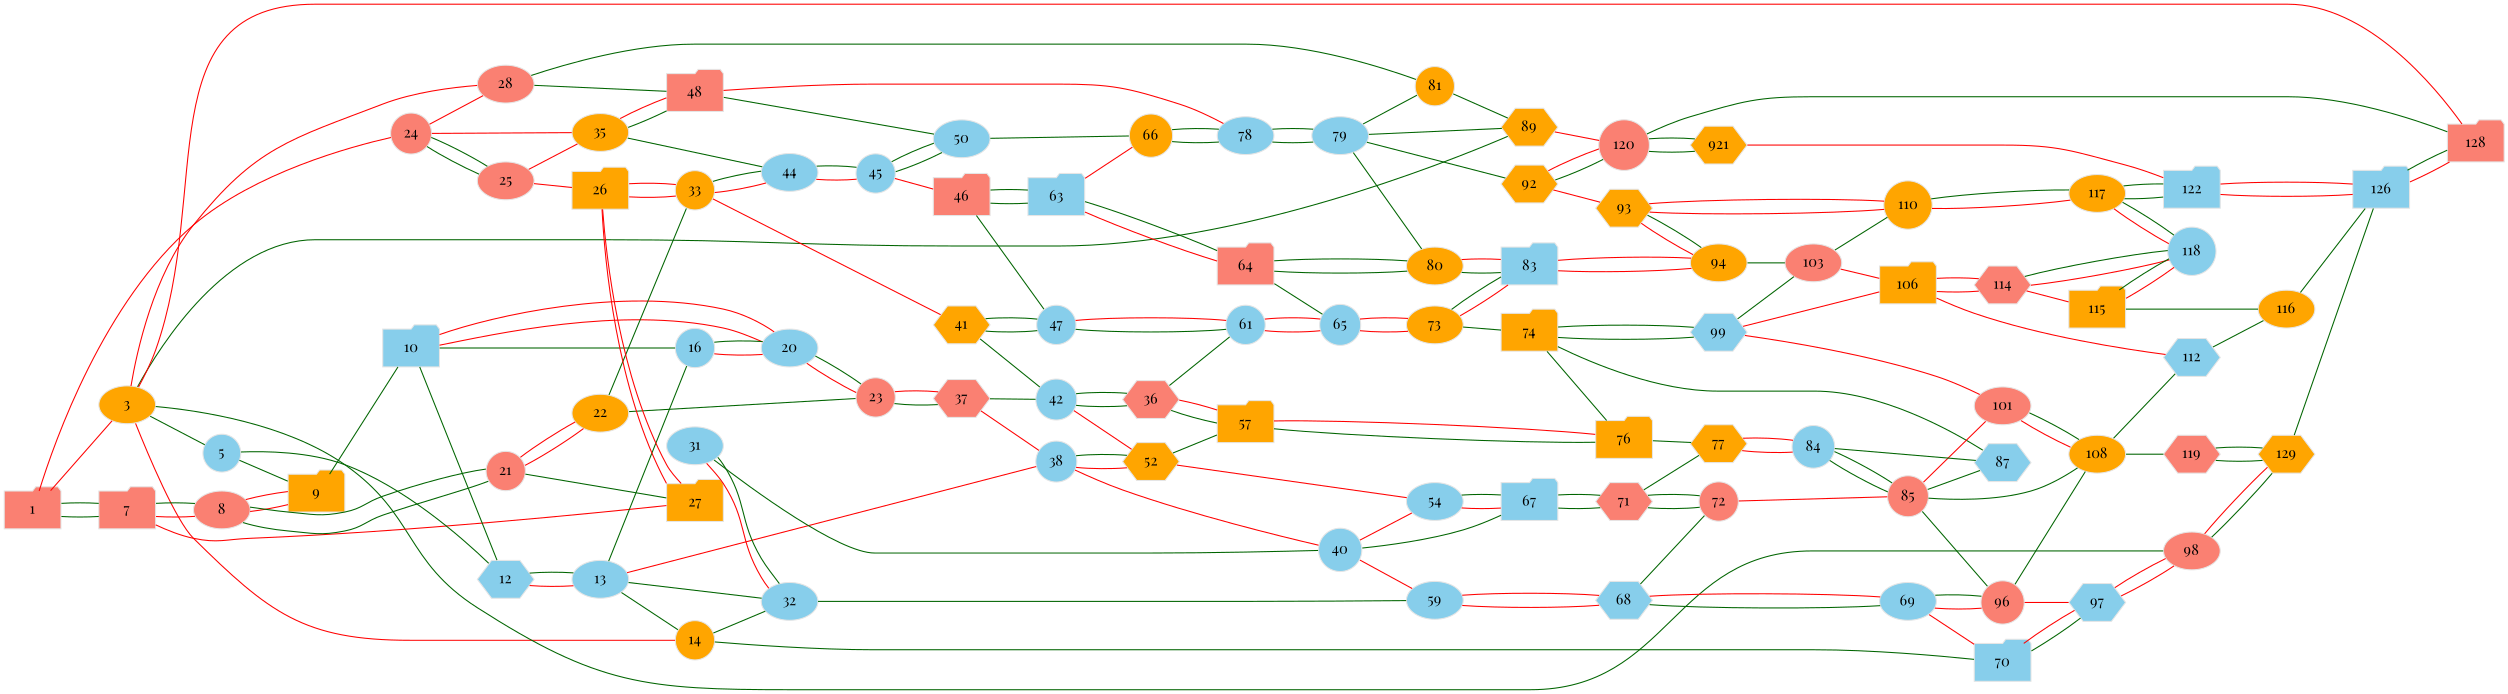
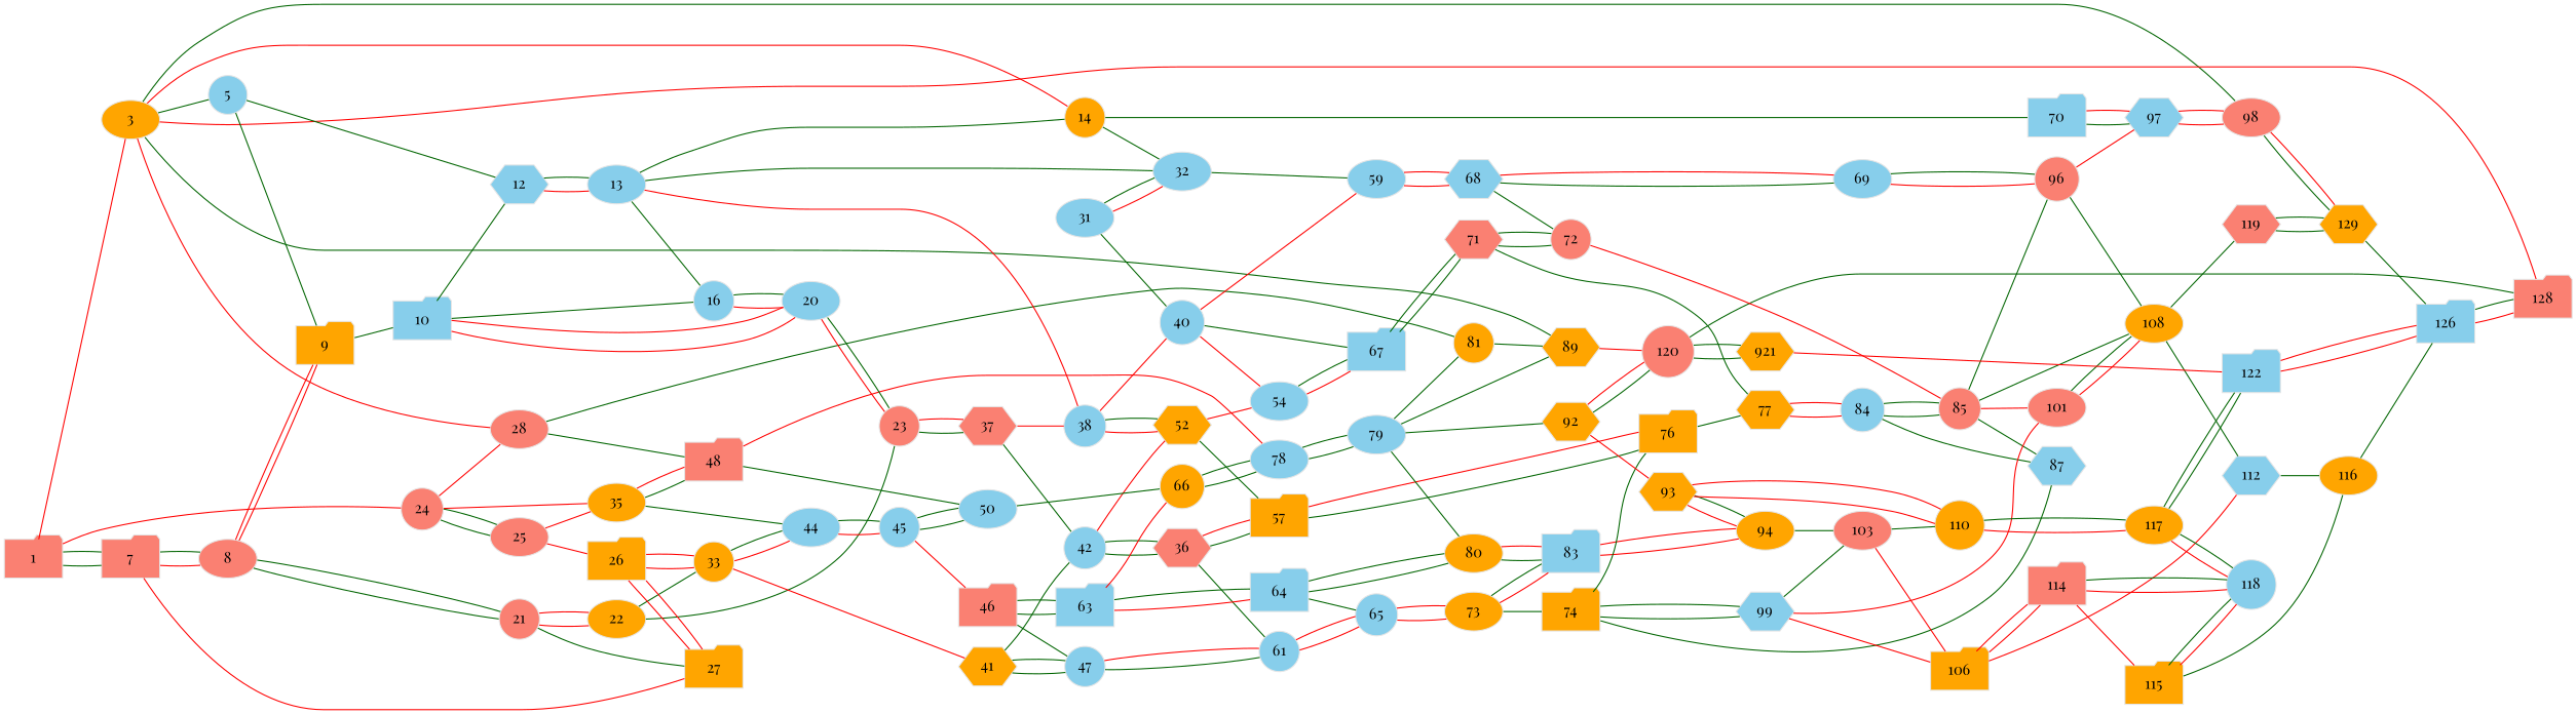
  graph {
    fontname="Playfair Display"
    rankdir=LR
    node [color=gray90 fillcolor=skyblue fontname="Playfair Display" shape=ellipse style=filled]
    edge [color=darkgreen fontname="Playfair Display"]
    1 [fillcolor=salmon shape=folder super="+2"]
    3 [fillcolor=orange super="+4+88"]
    7 [fillcolor=salmon shape=folder super="+19"]
    24 [fillcolor=salmon shape=circle super="+29"]
    5 [shape=circle super="+6"]
    14 [fillcolor=orange shape=circle super="+15"]
    28 [fillcolor=salmon super="+51"]
    89 [fillcolor=orange shape=hexagon super="+90"]
    98 [fillcolor=salmon]
    128 [fillcolor=salmon shape=folder]
    8 [fillcolor=salmon]
    27 [fillcolor=orange shape=folder]
    25 [fillcolor=salmon]
    35 [fillcolor=orange super="+36"]
    9 [fillcolor=orange shape=folder]
    12 [shape=hexagon]
    32 [super="+60"]
    70 [shape=folder]
    48 [fillcolor=salmon shape=folder super="+49"]
    81 [fillcolor=orange shape=circle]
    120 [fillcolor=salmon shape=circle super="+123"]
    n22 [fillcolor=orange label=129 shape=hexagon]
    10 [shape=folder super="+11"]
    13 [super="+17"]
    21 [fillcolor=salmon shape=circle]
    22 [fillcolor=orange]
    16 [shape=circle]
    20
    23 [fillcolor=salmon shape=circle]
    38 [shape=circle super="+39"]
    31
    40 [shape=circle super="+55"]
    52 [fillcolor=orange shape=hexagon super="+53"]
    59
    97 [shape=hexagon]
    37 [fillcolor=salmon shape=hexagon]
    33 [fillcolor=orange shape=circle super="+34"]
    41 [fillcolor=orange shape=hexagon]
    44
    42 [shape=circle super="+43"]
    26 [fillcolor=orange shape=folder]
    50
    78
    54
    67 [shape=folder]
    68 [shape=hexagon]
    47 [shape=circle]
    45 [shape=circle]
    n49 [fillcolor=salmon label=36 shape=hexagon]
    57 [fillcolor=orange shape=folder]
    71 [fillcolor=salmon shape=hexagon]
    61 [shape=circle]
    46 [fillcolor=salmon shape=folder]
    63 [shape=folder]
    66 [fillcolor=orange shape=circle]
-   64 [fillcolor=salmon shape=folder]
+   64 [shape=folder]
    65 [shape=circle]
    79 [super="+82"]
    76 [fillcolor=orange shape=folder]
    77 [fillcolor=orange shape=hexagon]
    69
    72 [fillcolor=salmon shape=circle]
    73 [fillcolor=orange]
    80 [fillcolor=orange]
    83 [shape=folder]
    74 [fillcolor=orange shape=folder super="+75"]
    96 [fillcolor=salmon shape=circle super="+104"]
    85 [fillcolor=salmon shape=circle super="+86+102"]
    108 [fillcolor=orange super="+109+113"]
    84 [shape=circle]
    87 [shape=hexagon]
    101 [fillcolor=salmon]
    99 [shape=hexagon super="+100"]
    94 [fillcolor=orange]
    103 [fillcolor=salmon super="+105"]
    106 [fillcolor=orange shape=folder super="+107"]
    92 [fillcolor=orange shape=hexagon]
    93 [fillcolor=orange shape=hexagon]
    112 [shape=hexagon]
    119 [fillcolor=salmon shape=hexagon]
    n81 [fillcolor=orange label=921 shape=hexagon]
    110 [fillcolor=orange shape=circle]
    117 [fillcolor=orange]
    126 [shape=folder super="+127"]
-   114 [fillcolor=salmon shape=hexagon]
+   114 [fillcolor=salmon shape=folder]
    116 [fillcolor=orange]
    115 [fillcolor=orange shape=folder]
    118 [shape=circle]
    122 [shape=folder]
    1 -- 3 [color=red]
    1 -- 7 [weight=2]
    1 -- 7
    1 -- 24 [color=red]
    3 -- 5
    3 -- 14 [color=red]
    3 -- 28 [color=red]
    3 -- 89
    3 -- 98 [weight=2]
    3 -- 128 [color=red]
    7 -- 8 [color=red]
    7 -- 8
    7 -- 27 [color=red]
    24 -- 28 [color=red]
    24 -- 25
    24 -- 25
    24 -- 35 [color=red]
    5 -- 9
    5 -- 12
    14 -- 32 [weight=2]
    14 -- 70
    28 -- 48
    28 -- 81
    89 -- 120 [color=red]
    98 -- n22
    98 -- n22 [color=red]
    8 -- 9 [color=red]
    8 -- 9 [color=red]
    8 -- 21
    8 -- 21
    25 -- 35 [color=red]
    25 -- 26 [color=red]
    35 -- 48
    35 -- 48 [color=red]
    35 -- 44
    9 -- 10
    12 -- 13 [color=red]
    12 -- 13
    32 -- 59
    70 -- 97
    70 -- 97 [color=red]
    48 -- 50
    48 -- 78 [color=red]
    81 -- 89
    120 -- 128
    120 -- n81 [weight=2]
    120 -- n81
    n22 -- 126
    10 -- 12
    10 -- 16
    10 -- 20 [color=red]
    10 -- 20 [color=red]
    13 -- 14
    13 -- 32
    13 -- 16
    13 -- 38 [color=red]
    21 -- 27
    21 -- 22 [color=red]
    21 -- 22 [color=red]
    22 -- 23
    22 -- 33
    16 -- 20 [color=red]
    16 -- 20
    20 -- 23 [color=red]
    20 -- 23
    23 -- 37
    23 -- 37 [color=red]
    38 -- 40 [color=red]
    38 -- 52 [color=red]
    38 -- 52
    31 -- 32 [color=red]
    31 -- 32
    31 -- 40
    40 -- 59 [color=red]
    40 -- 54 [color=red]
    40 -- 67
    52 -- 54 [color=red]
    52 -- 57
    59 -- 68 [color=red]
    59 -- 68 [color=red]
    97 -- 98 [color=red]
    97 -- 98 [color=red]
    37 -- 38 [color=red]
    37 -- 42
    33 -- 41 [color=red]
    33 -- 44 [color=red]
    33 -- 44
    41 -- 42
    41 -- 47
    41 -- 47
    44 -- 45 [color=red]
    44 -- 45
    42 -- 52 [color=red]
    42 -- n49
    42 -- n49
    26 -- 27 [color=red]
    26 -- 27 [color=red]
    26 -- 33 [color=red]
    26 -- 33 [color=red]
    50 -- 66
    78 -- 79
    78 -- 79
    54 -- 67 [color=red]
    54 -- 67
    67 -- 71
    67 -- 71
    68 -- 69
    68 -- 69 [color=red]
    68 -- 72
    47 -- 61
    47 -- 61 [color=red]
    45 -- 50
    45 -- 50
    45 -- 46 [color=red]
    n49 -- 57
    n49 -- 57 [color=red]
    n49 -- 61
    57 -- 76
    57 -- 76 [color=red]
    71 -- 77
    71 -- 72
    71 -- 72
    61 -- 65 [color=red]
    61 -- 65 [color=red]
    46 -- 47
    46 -- 63
    46 -- 63
    63 -- 66 [color=red]
    63 -- 64 [color=red]
    63 -- 64
    66 -- 78
    66 -- 78
    64 -- 65
    64 -- 80
    64 -- 80
    65 -- 73 [color=red]
    65 -- 73 [color=red]
    79 -- 89
    79 -- 81
    79 -- 80
    79 -- 92
    76 -- 77
    77 -- 84 [color=red]
    77 -- 84 [color=red]
-   69 -- 70 [color=red]
    69 -- 96 [color=red]
    69 -- 96
    72 -- 85 [color=red]
    73 -- 83 [color=red]
    73 -- 83
    73 -- 74
    80 -- 83
    80 -- 83 [color=red]
    83 -- 94 [color=red]
    83 -- 94 [color=red]
    74 -- 76
    74 -- 87
    74 -- 99
    74 -- 99
    96 -- 97 [color=red]
    96 -- 108
    85 -- 96
    85 -- 108
    85 -- 87
    85 -- 101 [color=red]
    108 -- 112
    108 -- 119 [weight=2]
    84 -- 85
    84 -- 85
    84 -- 87
    101 -- 108 [color=red]
    101 -- 108
    99 -- 101 [color=red]
    99 -- 103
    99 -- 106 [color=red]
    94 -- 103
    103 -- 106 [color=red]
    103 -- 110
    106 -- 112 [color=red]
    106 -- 114 [color=red]
    106 -- 114 [color=red]
    92 -- 120
    92 -- 120 [color=red]
    92 -- 93 [color=red]
    93 -- 94 [color=red]
    93 -- 94
    93 -- 110 [color=red]
    93 -- 110 [color=red]
    112 -- 116
    119 -- n22
    119 -- n22
    n81 -- 122 [color=red]
    110 -- 117 [color=red]
    110 -- 117
    117 -- 118 [color=red]
    117 -- 118
    117 -- 122
    117 -- 122
    126 -- 128 [color=red]
    126 -- 128
    114 -- 115 [color=red]
    114 -- 118 [color=red]
    114 -- 118
    116 -- 126
    115 -- 116
    115 -- 118 [color=red]
    115 -- 118
    122 -- 126 [color=red]
    122 -- 126 [color=red]
  }
